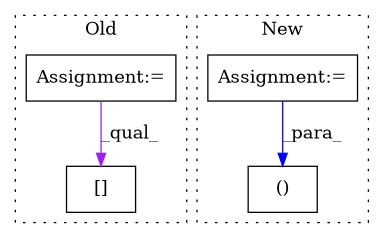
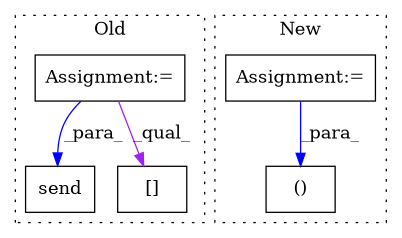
  digraph {
    node [a=7 l=1 shape=box]
    edge [color=blue]
+   n1 [a=32 l="5,1" label=send s="1805,1818"]
    n2 [label="Assignment:=" s=1151]
    n3 [a=2 l="6,1" label="[]" s="1862,1869"]
    n4 [a=106 l=66 label="()" s=1945]
    n5 [label="Assignment:=" s=1867]
    subgraph cluster_1 {
      label=Old
      style=dotted
+     n1
      n2
      n3
    }
    subgraph cluster_2 {
      label=New
      style=dotted
      n4
      n5
    }
+   n2 -> n1 [label=_para_]
    n2 -> n3 [label=_qual_ color=purple]
    n5 -> n4 [label=_para_]
  }
